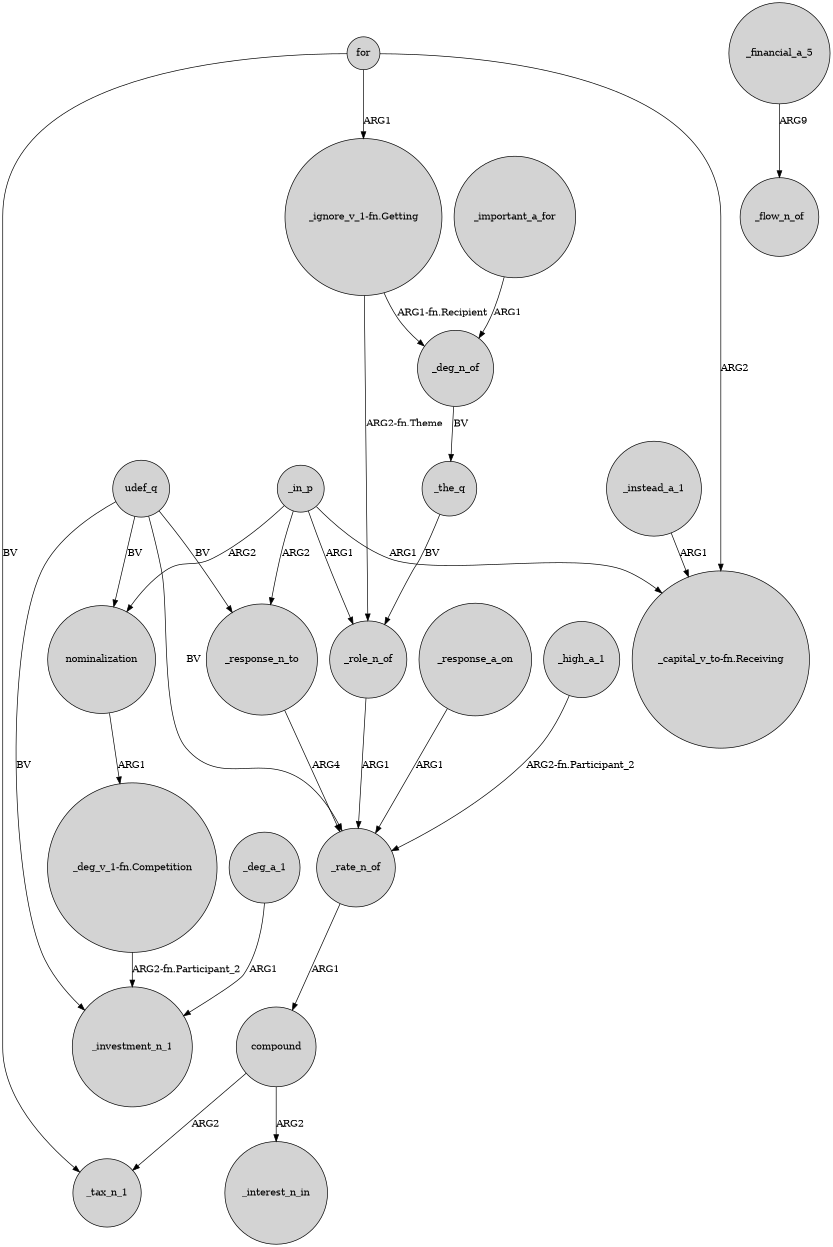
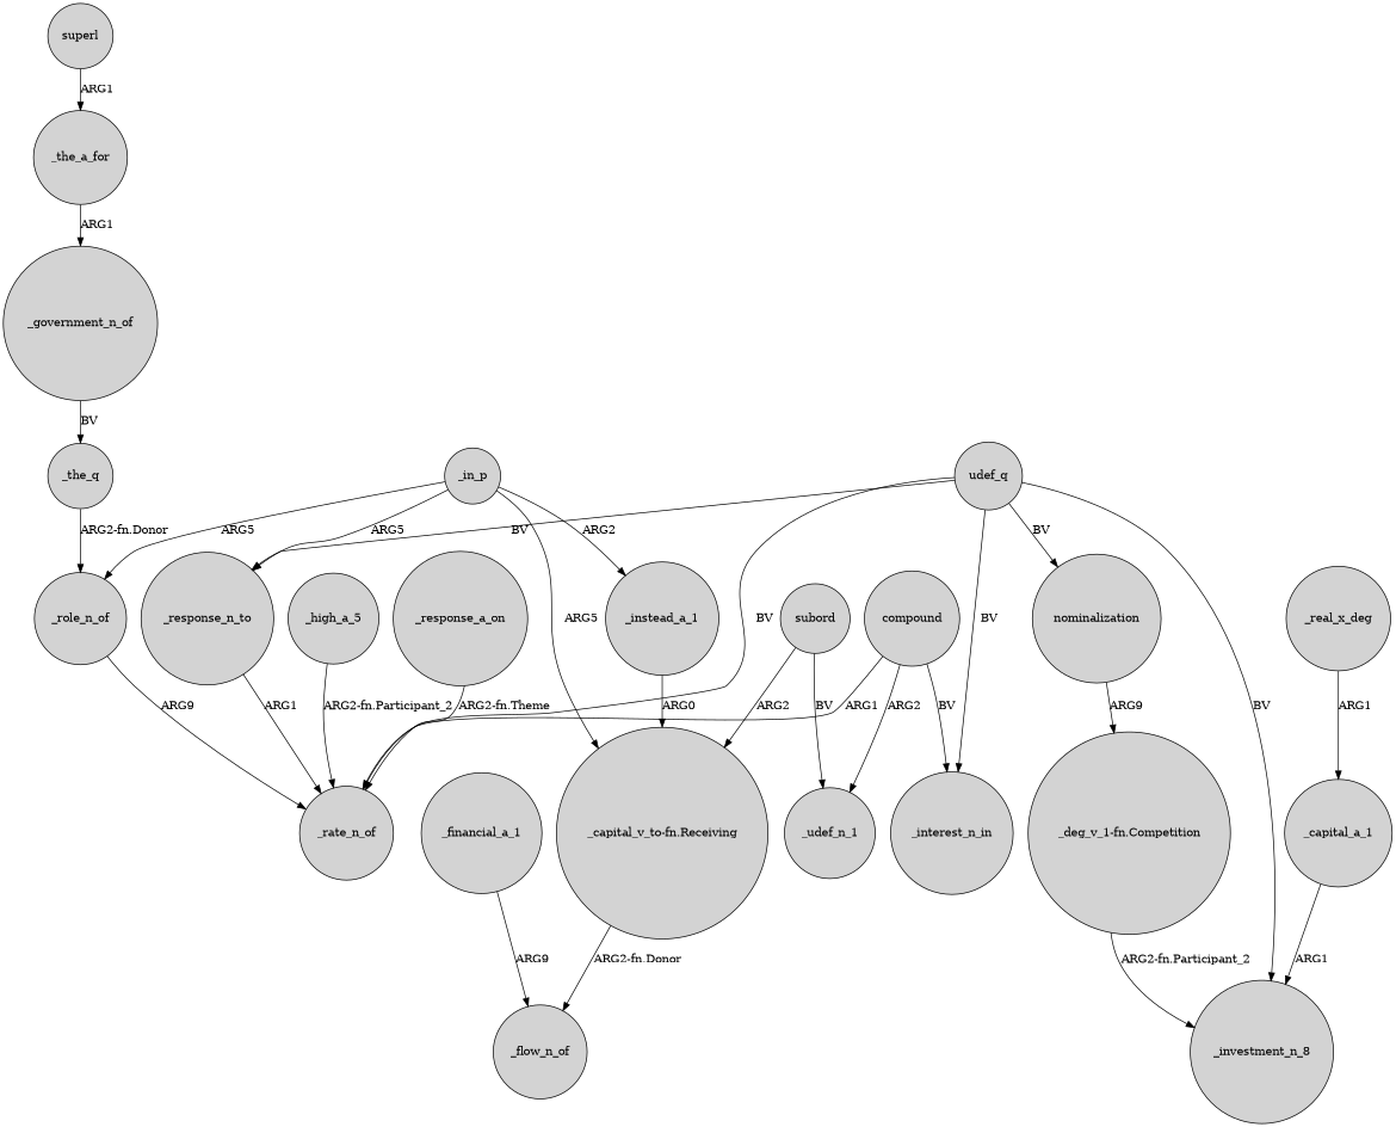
  digraph {
    node [shape=circle style=filled]
-   _high_a_1
+   _high_a_1 [label=_high_a_5]
    _rate_n_of
    n3 [label="_capital_v_to-fn.Receiving"]
    _in_p
    _role_n_of
    _response_n_to
    nominalization
    _flow_n_of
    n9 [label="_deg_v_1-fn.Competition"]
    _the_q
-   _government_n_of [label=_deg_n_of]
+   _government_n_of
    udef_q
-   _investment_n_1
+   _investment_n_1 [label=_investment_n_8]
    _interest_n_in
    compound
-   _tax_n_1
-   _important_a_for
+   _tax_n_1 [label=_udef_n_1]
+   _important_a_for [label=_the_a_for]
    _instead_a_1
-   _capital_a_1 [label=_deg_a_1]
-   "_ignore_v_1-fn.Getting"
-   subord [label=for]
+   _capital_a_1
+   subord
    n22 [label=_response_a_on]
-   _financial_a_1 [label=_financial_a_5]
+   _real_x_deg
+   _financial_a_1
+   superl
    _high_a_1 -> _rate_n_of [label="ARG2-fn.Participant_2"]
-   _in_p -> n3 [label=ARG1]
-   _in_p -> _role_n_of [label=ARG1]
-   _in_p -> _response_n_to [label=ARG2]
-   _in_p -> nominalization [label=ARG2]
-   _role_n_of -> _rate_n_of [label=ARG1]
-   _response_n_to -> _rate_n_of [label=ARG4]
-   nominalization -> n9 [label=ARG1]
+   n3 -> _flow_n_of [label="ARG2-fn.Donor"]
+   _in_p -> n3 [label=ARG5]
+   _in_p -> _role_n_of [label=ARG5]
+   _in_p -> _response_n_to [label=ARG5]
+   _in_p -> _instead_a_1 [label=ARG2]
+   _role_n_of -> _rate_n_of [label=ARG9]
+   _response_n_to -> _rate_n_of [label=ARG1]
+   nominalization -> n9 [label=ARG9]
    n9 -> _investment_n_1 [label="ARG2-fn.Participant_2"]
-   _the_q -> _role_n_of [label=BV]
+   _the_q -> _role_n_of [label="ARG2-fn.Donor"]
    _government_n_of -> _the_q [label=BV]
    udef_q -> _rate_n_of [label=BV]
    udef_q -> _response_n_to [label=BV]
    udef_q -> nominalization [label=BV]
    udef_q -> _investment_n_1 [label=BV]
-   _rate_n_of -> compound [label=ARG1]
-   compound -> _interest_n_in [label=ARG2]
+   udef_q -> _interest_n_in [label=BV]
+   compound -> _rate_n_of [label=ARG1]
+   compound -> _interest_n_in [label=BV]
    compound -> _tax_n_1 [label=ARG2]
    _important_a_for -> _government_n_of [label=ARG1]
-   _instead_a_1 -> n3 [label=ARG1]
+   _instead_a_1 -> n3 [label=ARG0]
    _capital_a_1 -> _investment_n_1 [label=ARG1]
-   "_ignore_v_1-fn.Getting" -> _role_n_of [label="ARG2-fn.Theme"]
-   "_ignore_v_1-fn.Getting" -> _government_n_of [label="ARG1-fn.Recipient"]
    subord -> n3 [label=ARG2]
    subord -> _tax_n_1 [label=BV]
-   subord -> "_ignore_v_1-fn.Getting" [label=ARG1]
-   n22 -> _rate_n_of [label=ARG1]
+   n22 -> _rate_n_of [label="ARG2-fn.Theme"]
+   _real_x_deg -> _capital_a_1 [label=ARG1]
    _financial_a_1 -> _flow_n_of [label=ARG9]
+   superl -> _important_a_for [label=ARG1]
  }
